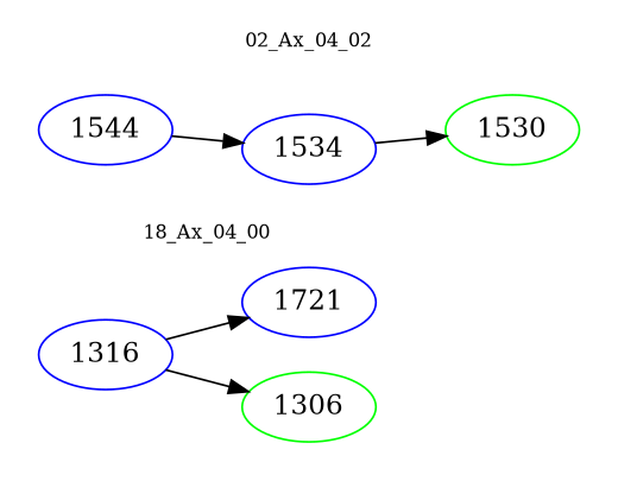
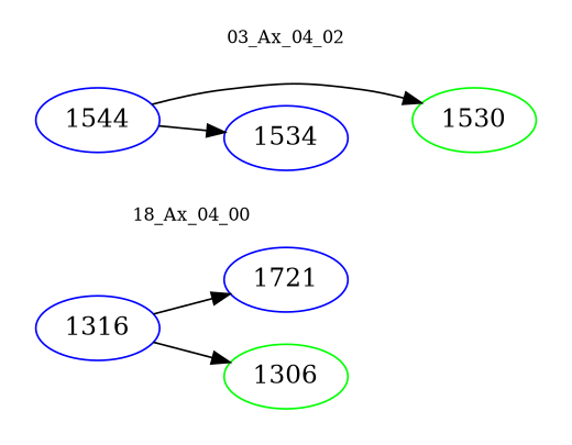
  digraph {
    rankdir=LR
    node [color=blue]
    edge [color=black]
    n1 [label=1316]
    n2 [color=green label=1306]
    n3 [label=1721]
    n4 [label=1534]
    n5 [color=green label=1530]
    n6 [label=1544]
    subgraph cluster_1 {
      color=white
      fontsize=10
      label="18_Ax_04_00"
      n1
      n2
      n3
    }
    subgraph cluster_2 {
      color=white
      fontsize=10
-     label="02_Ax_04_02"
+     label="03_Ax_04_02"
      n4
      n5
      n6
    }
    n1 -> n2
    n1 -> n3
-   n4 -> n5
+   n6 -> n5
    n6 -> n4
  }
